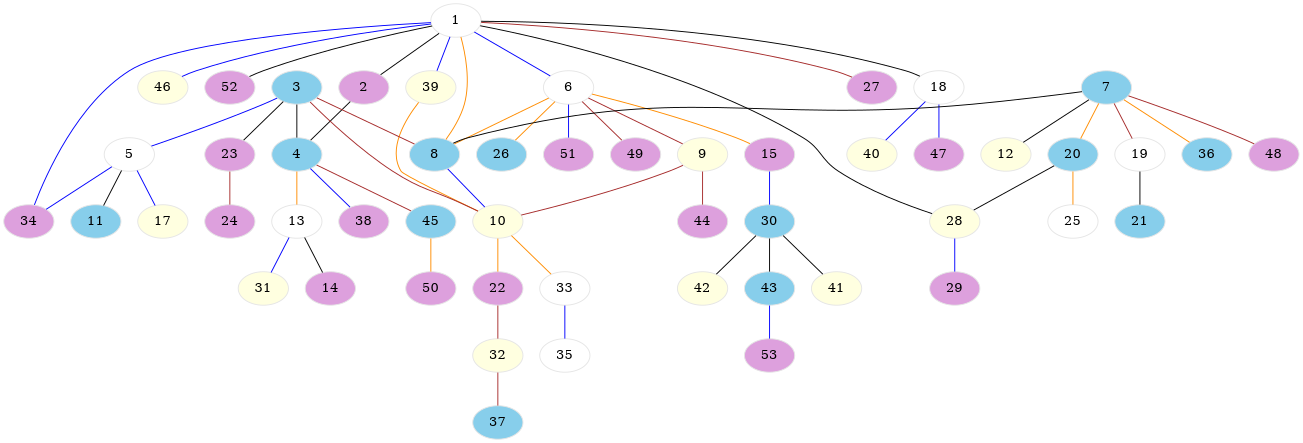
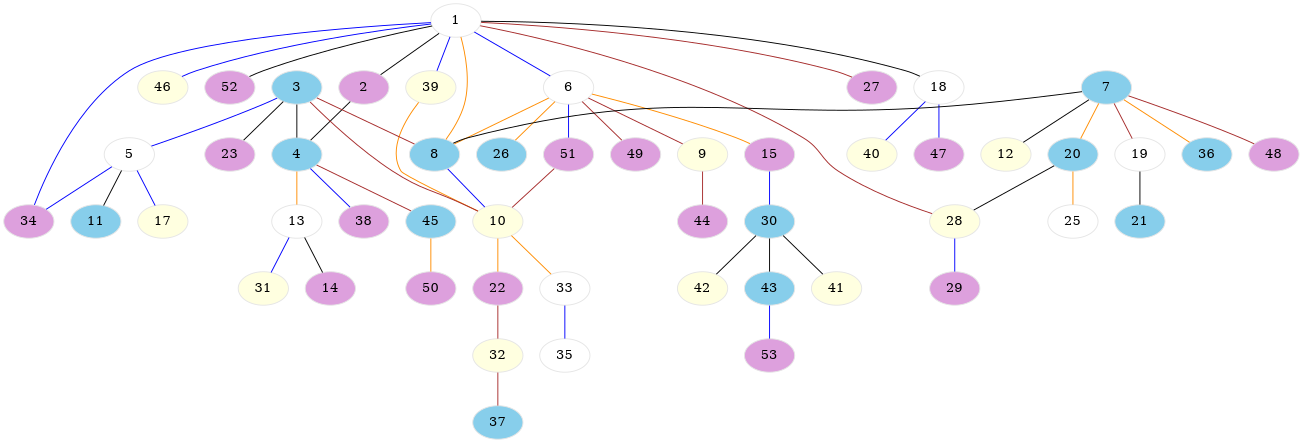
  graph {
    node [color=gray90 fillcolor=plum style=filled]
    edge [color=blue]
    1 [fillcolor=white]
    2
    6 [fillcolor=white]
    8 [fillcolor=skyblue]
    18 [fillcolor=white]
    27
    28 [fillcolor=lightyellow]
    34
    39 [fillcolor=lightyellow]
    46 [fillcolor=lightyellow]
    52
    4 [fillcolor=skyblue]
    9 [fillcolor=lightyellow]
    15
    26 [fillcolor=skyblue]
    49
    51
    10 [fillcolor=lightyellow]
    22
    33 [fillcolor=white]
    40 [fillcolor=lightyellow]
    47
    29
    13 [fillcolor=white]
    38
    45 [fillcolor=skyblue]
    3 [fillcolor=skyblue]
    5 [fillcolor=white]
    23
    11 [fillcolor=skyblue]
    17 [fillcolor=lightyellow]
-   24
    14
    31 [fillcolor=lightyellow]
    50
    44
    30 [fillcolor=skyblue]
    7 [fillcolor=skyblue]
    12 [fillcolor=lightyellow]
    19 [fillcolor=white]
    20 [fillcolor=skyblue]
    36 [fillcolor=skyblue]
    48
    21 [fillcolor=skyblue]
    25 [fillcolor=white]
    32 [fillcolor=lightyellow]
    35 [fillcolor=white]
    41 [fillcolor=lightyellow]
    42 [fillcolor=lightyellow]
    43 [fillcolor=skyblue]
    37 [fillcolor=skyblue]
    53
    1 -- 2 [color=black]
    1 -- 6
    1 -- 8 [color=darkorange]
    1 -- 18 [color=black]
    1 -- 27 [color=brown]
-   1 -- 28 [color=black]
+   1 -- 28 [color=brown]
    1 -- 34
    1 -- 39
    1 -- 46
    1 -- 52 [color=black]
    2 -- 4 [color=black]
    6 -- 8 [color=darkorange]
    6 -- 9 [color=brown]
    6 -- 15 [color=darkorange]
    6 -- 26 [color=darkorange]
    6 -- 49 [color=brown]
    6 -- 51
    8 -- 10
    18 -- 40
    18 -- 47
    28 -- 29
    39 -- 10 [color=darkorange]
    4 -- 13 [color=darkorange]
    4 -- 38
    4 -- 45 [color=brown]
-   9 -- 10 [color=brown]
+   51 -- 10 [color=brown]
    9 -- 44 [color=brown]
    15 -- 30
    10 -- 22 [color=darkorange]
    10 -- 33 [color=darkorange]
    22 -- 32 [color=brown]
    33 -- 35
    13 -- 14 [color=black]
    13 -- 31
    45 -- 50 [color=darkorange]
    3 -- 8 [color=brown]
    3 -- 4 [color=black]
    3 -- 10 [color=brown]
    3 -- 5
    3 -- 23 [color=black]
    5 -- 34
    5 -- 11 [color=black]
    5 -- 17
-   23 -- 24 [color=brown]
    30 -- 41 [color=black]
    30 -- 42 [color=black]
    30 -- 43 [color=black]
    7 -- 8 [color=black]
    7 -- 12 [color=black]
    7 -- 19 [color=brown]
    7 -- 20 [color=darkorange]
    7 -- 36 [color=darkorange]
    7 -- 48 [color=brown]
    19 -- 21 [color=black]
    20 -- 28 [color=black]
    20 -- 25 [color=darkorange]
    32 -- 37 [color=brown]
    43 -- 53
  }
